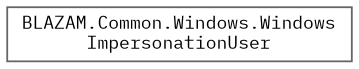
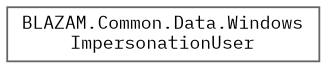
  digraph {
    rankdir=LR
    fontname="IBM Plex Mono"
-   n1 [color=grey40 fillcolor=white fontname="IBM Plex Mono" fontsize=10 height=0.2 label="BLAZAM.Common.Windows.Windows\lImpersonationUser" shape=box style=filled width=0.4]
+   n1 [color=grey40 fillcolor=white fontname="IBM Plex Mono" fontsize=10 height=0.2 label="BLAZAM.Common.Data.Windows\lImpersonationUser" shape=box style=filled width=0.4]
  }
